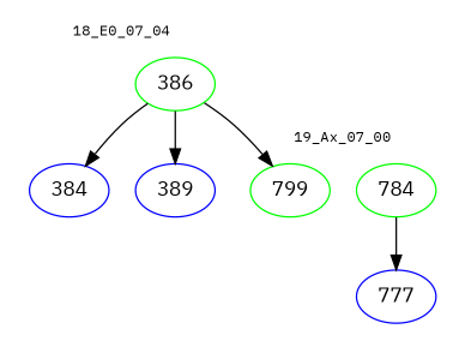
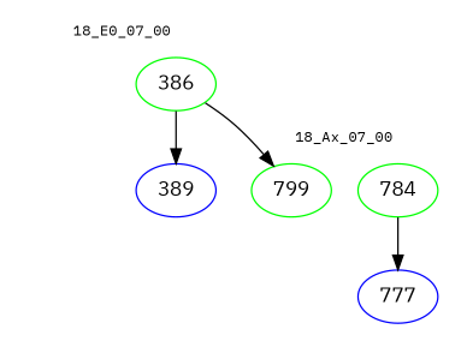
  digraph {
    fontname="IBM Plex Mono"
    node [color=green fontname="IBM Plex Mono"]
    edge [color=black fontname="IBM Plex Mono"]
    n1 [label=784]
    n2 [color=blue label=777]
    n3 [label=799]
    n4 [label=386]
-   n5 [color=blue label=384]
    n6 [color=blue label=389]
    subgraph cluster_1 {
      color=white
      fontsize=10
-     label="19_Ax_07_00"
+     label="18_Ax_07_00"
      n1
      n2
      n3
    }
    subgraph cluster_2 {
      color=white
      fontsize=10
-     label="18_E0_07_04"
+     label="18_E0_07_00"
      n4
-     n5
      n6
    }
    n1 -> n2
    n4 -> n3
-   n4 -> n5
    n4 -> n6
  }
